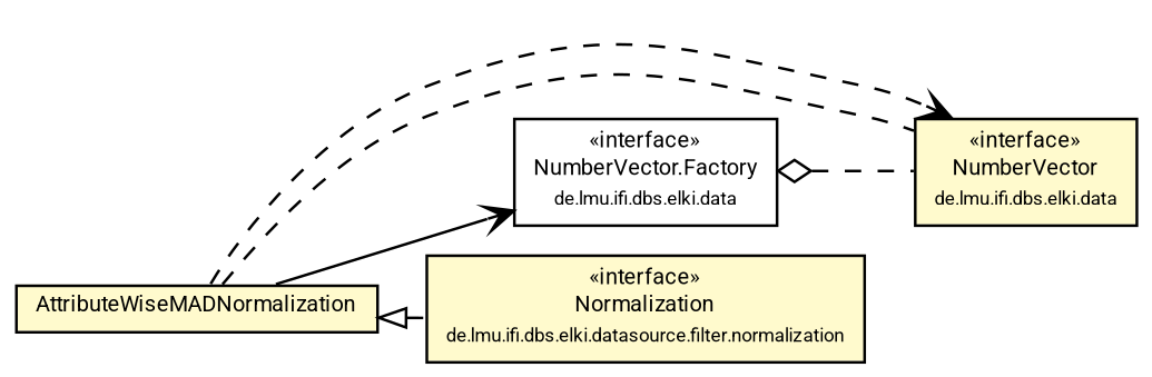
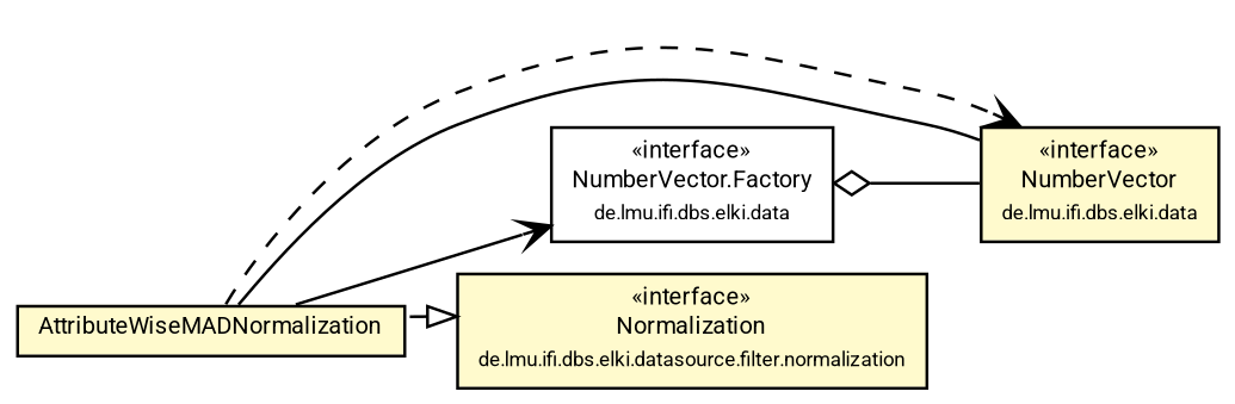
  digraph {
    nodesep=0.15
    rankdir=LR
    ranksep=0.25
    node [fontcolor=black fontname=Roboto fontsize=8 margin=0 shape=plaintext]
    edge [arrowhead=none color=black fontname=Roboto fontsize=7 labelfontname=Roboto labelfontsize=7]
    n1 [height=0 label=<<table title="de.lmu.ifi.dbs.elki.data.NumberVector" border="0" cellborder="1" cellspacing="0" cellpadding="2" bgcolor="LemonChiffon" href="../../../../data/NumberVector.html" target="_parent"> 		<tr><td><table border="0" cellspacing="0" cellpadding="1"> 		<tr><td align="center" balign="center"> &#171;interface&#187; </td></tr> 		<tr><td align="center" balign="center"> <font face="Roboto">NumberVector</font> </td></tr> 		<tr><td align="center" balign="center"> <font face="Roboto" point-size="7.0">de.lmu.ifi.dbs.elki.data</font> </td></tr> 		</table></td></tr> 		</table>> width=0]
    n2 [height=0 label=<<table title="de.lmu.ifi.dbs.elki.data.NumberVector.Factory" border="0" cellborder="1" cellspacing="0" cellpadding="2" href="../../../../data/NumberVector.Factory.html" target="_parent"> 		<tr><td><table border="0" cellspacing="0" cellpadding="1"> 		<tr><td align="center" balign="center"> &#171;interface&#187; </td></tr> 		<tr><td align="center" balign="center"> <font face="Roboto">NumberVector.Factory</font> </td></tr> 		<tr><td align="center" balign="center"> <font face="Roboto" point-size="7.0">de.lmu.ifi.dbs.elki.data</font> </td></tr> 		</table></td></tr> 		</table>> width=0]
    n3 [height=0 label=<<table title="de.lmu.ifi.dbs.elki.datasource.filter.normalization.columnwise.AttributeWiseMADNormalization" border="0" cellborder="1" cellspacing="0" cellpadding="2" bgcolor="lemonChiffon" href="AttributeWiseMADNormalization.html" target="_parent"> 		<tr><td><table border="0" cellspacing="0" cellpadding="1"> 		<tr><td align="center" balign="center"> <font face="Roboto">AttributeWiseMADNormalization</font> </td></tr> 		</table></td></tr> 		</table>> width=0]
    n4 [height=0 label=<<table title="de.lmu.ifi.dbs.elki.datasource.filter.normalization.Normalization" border="0" cellborder="1" cellspacing="0" cellpadding="2" bgcolor="LemonChiffon" href="../Normalization.html" target="_parent"> 		<tr><td><table border="0" cellspacing="0" cellpadding="1"> 		<tr><td align="center" balign="center"> &#171;interface&#187; </td></tr> 		<tr><td align="center" balign="center"> <font face="Roboto">Normalization</font> </td></tr> 		<tr><td align="center" balign="center"> <font face="Roboto" point-size="7.0">de.lmu.ifi.dbs.elki.datasource.filter.normalization</font> </td></tr> 		</table></td></tr> 		</table>> width=0]
-   n2 -> n1 [arrowtail=ediamond dir=back weight=4 style=dashed]
-   n3 -> n1 [weight=2 style=dashed]
+   n2 -> n1 [arrowtail=ediamond dir=back weight=4]
+   n3 -> n1 [weight=2]
    n3 -> n1 [arrowhead=open style=dashed weight=0]
    n3 -> n2 [arrowhead=open weight=1]
-   n3 -> n4 [arrowtail=empty dir=back style=dashed weight=9 arrowhead=""]
+   n4 -> n3 [arrowtail=empty dir=back style=dashed weight=9 arrowhead=""]
  }
